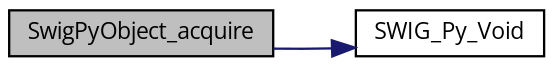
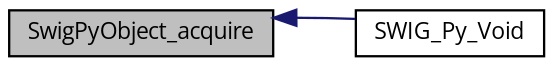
  digraph {
    rankdir=LR
    fontname="Open Sans"
    node [color=black fontname="Open Sans" fontsize=10 shape=record style=filled]
    n1 [fillcolor=grey75 fontcolor=black height=0.2 label=SwigPyObject_acquire width=0.4]
    n2 [fillcolor=white height=0.2 label=SWIG_Py_Void width=0.4]
-   n1 -> n2 [color=midnightblue fontname="Open Sans" fontsize=10 labelfontname=Helvetica labelfontsize=10 style=solid]
+   n2 -> n1 [color=midnightblue fontname="Open Sans" fontsize=10 labelfontname=Helvetica labelfontsize=10 style=solid]
  }
